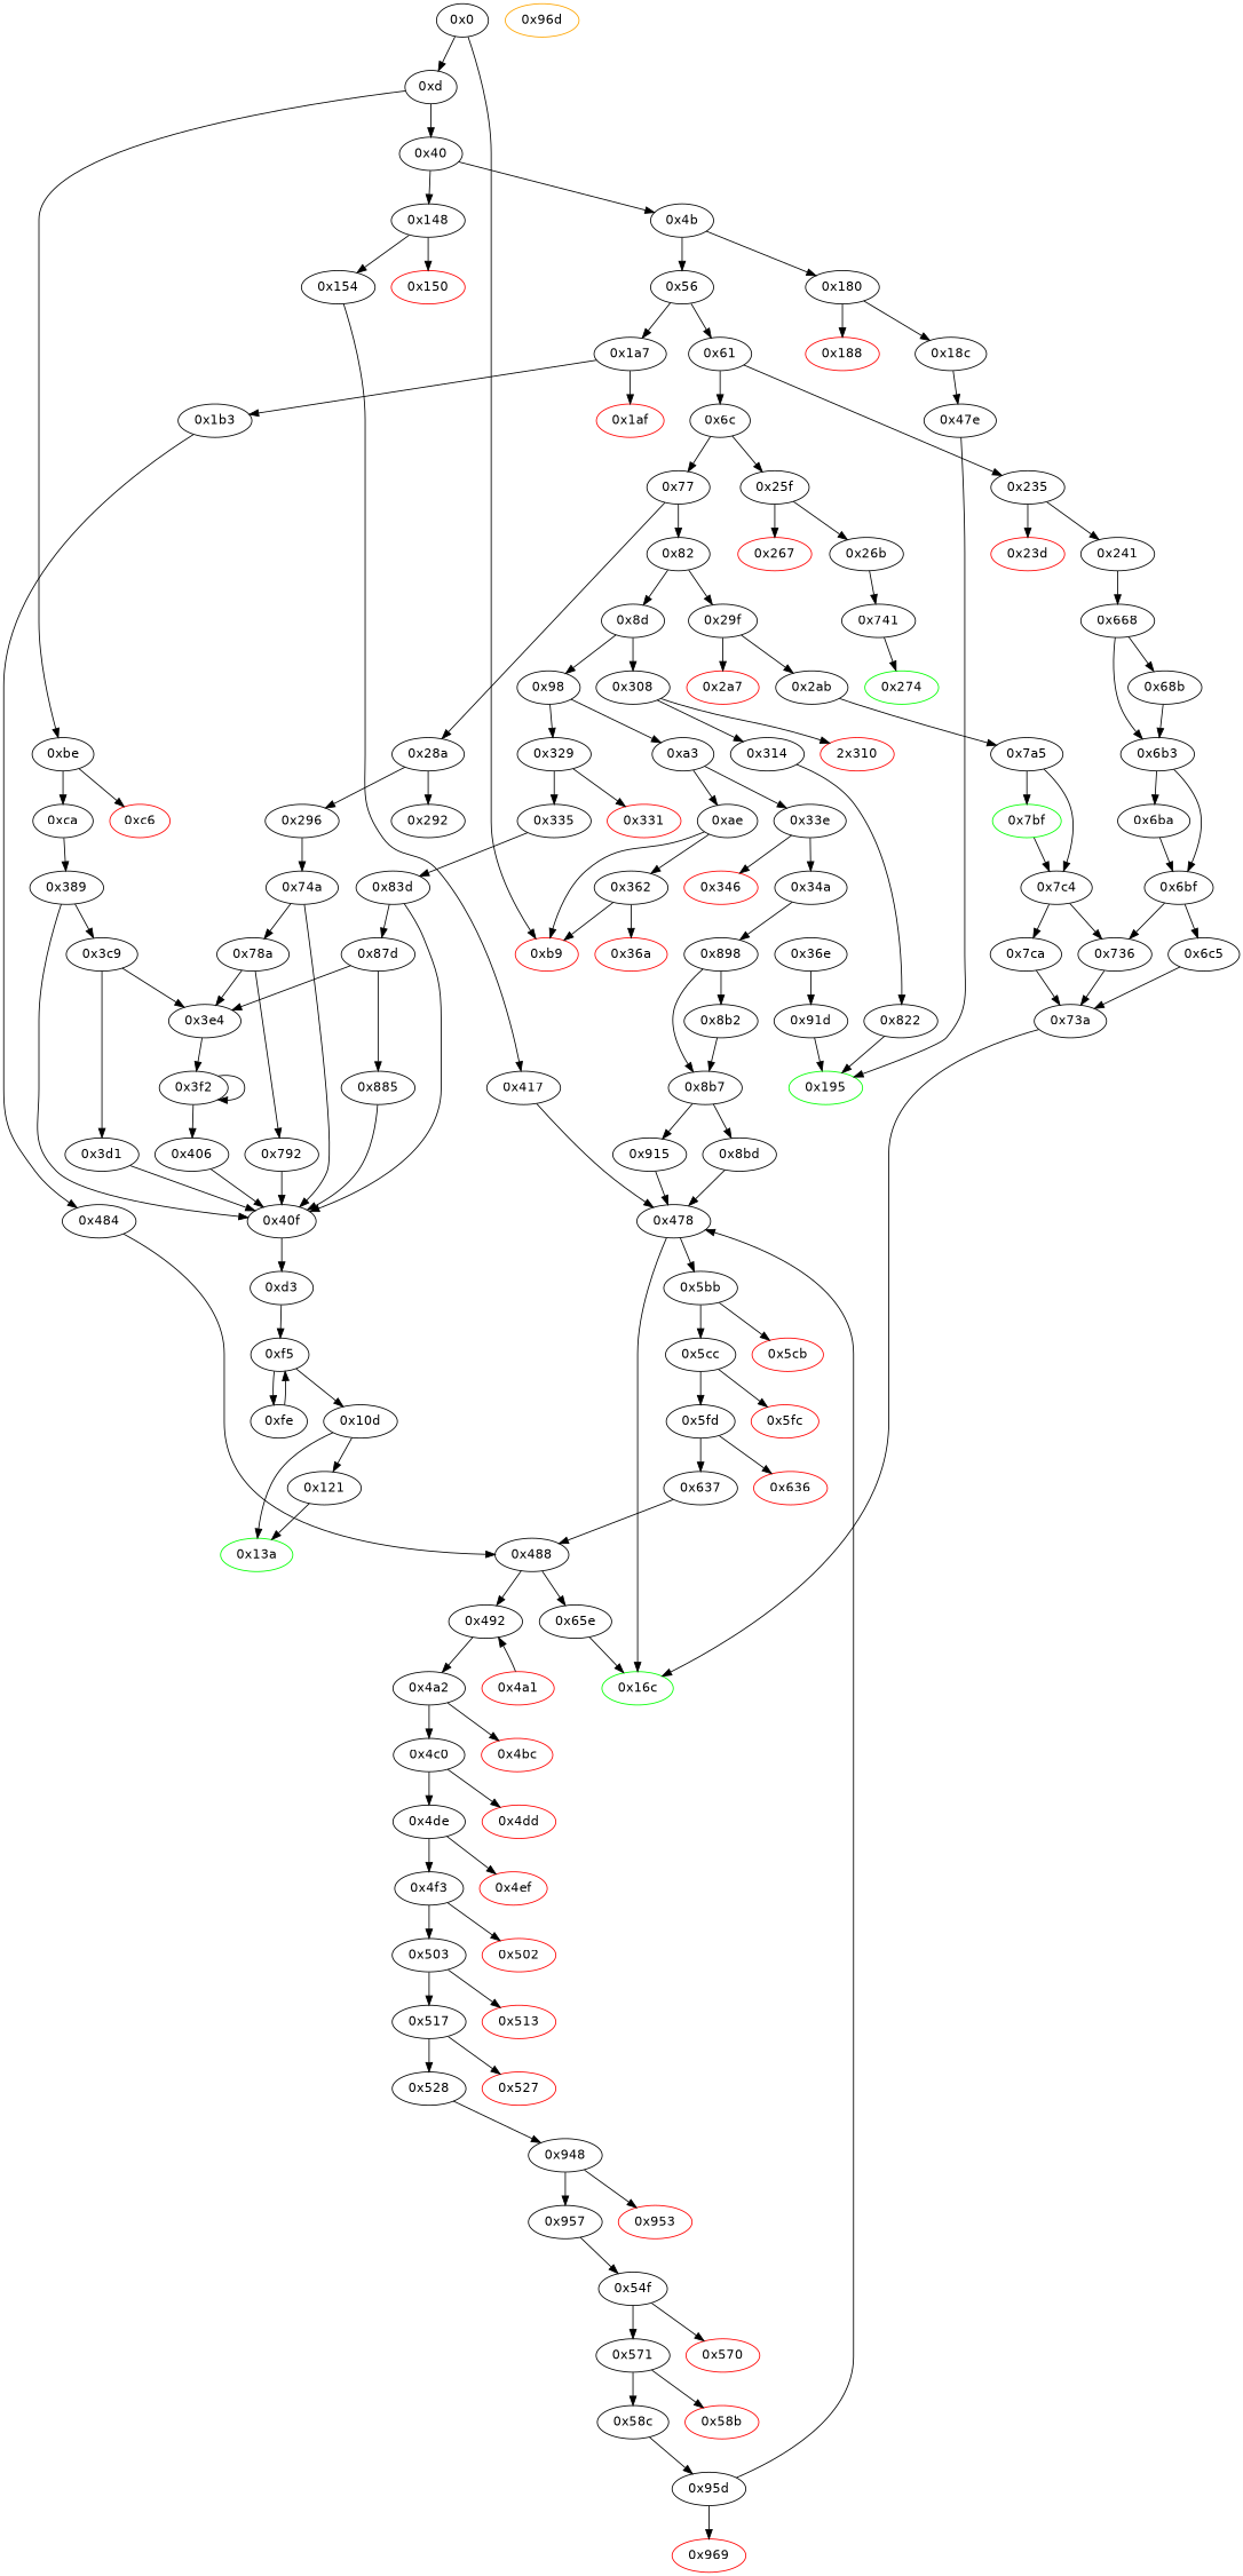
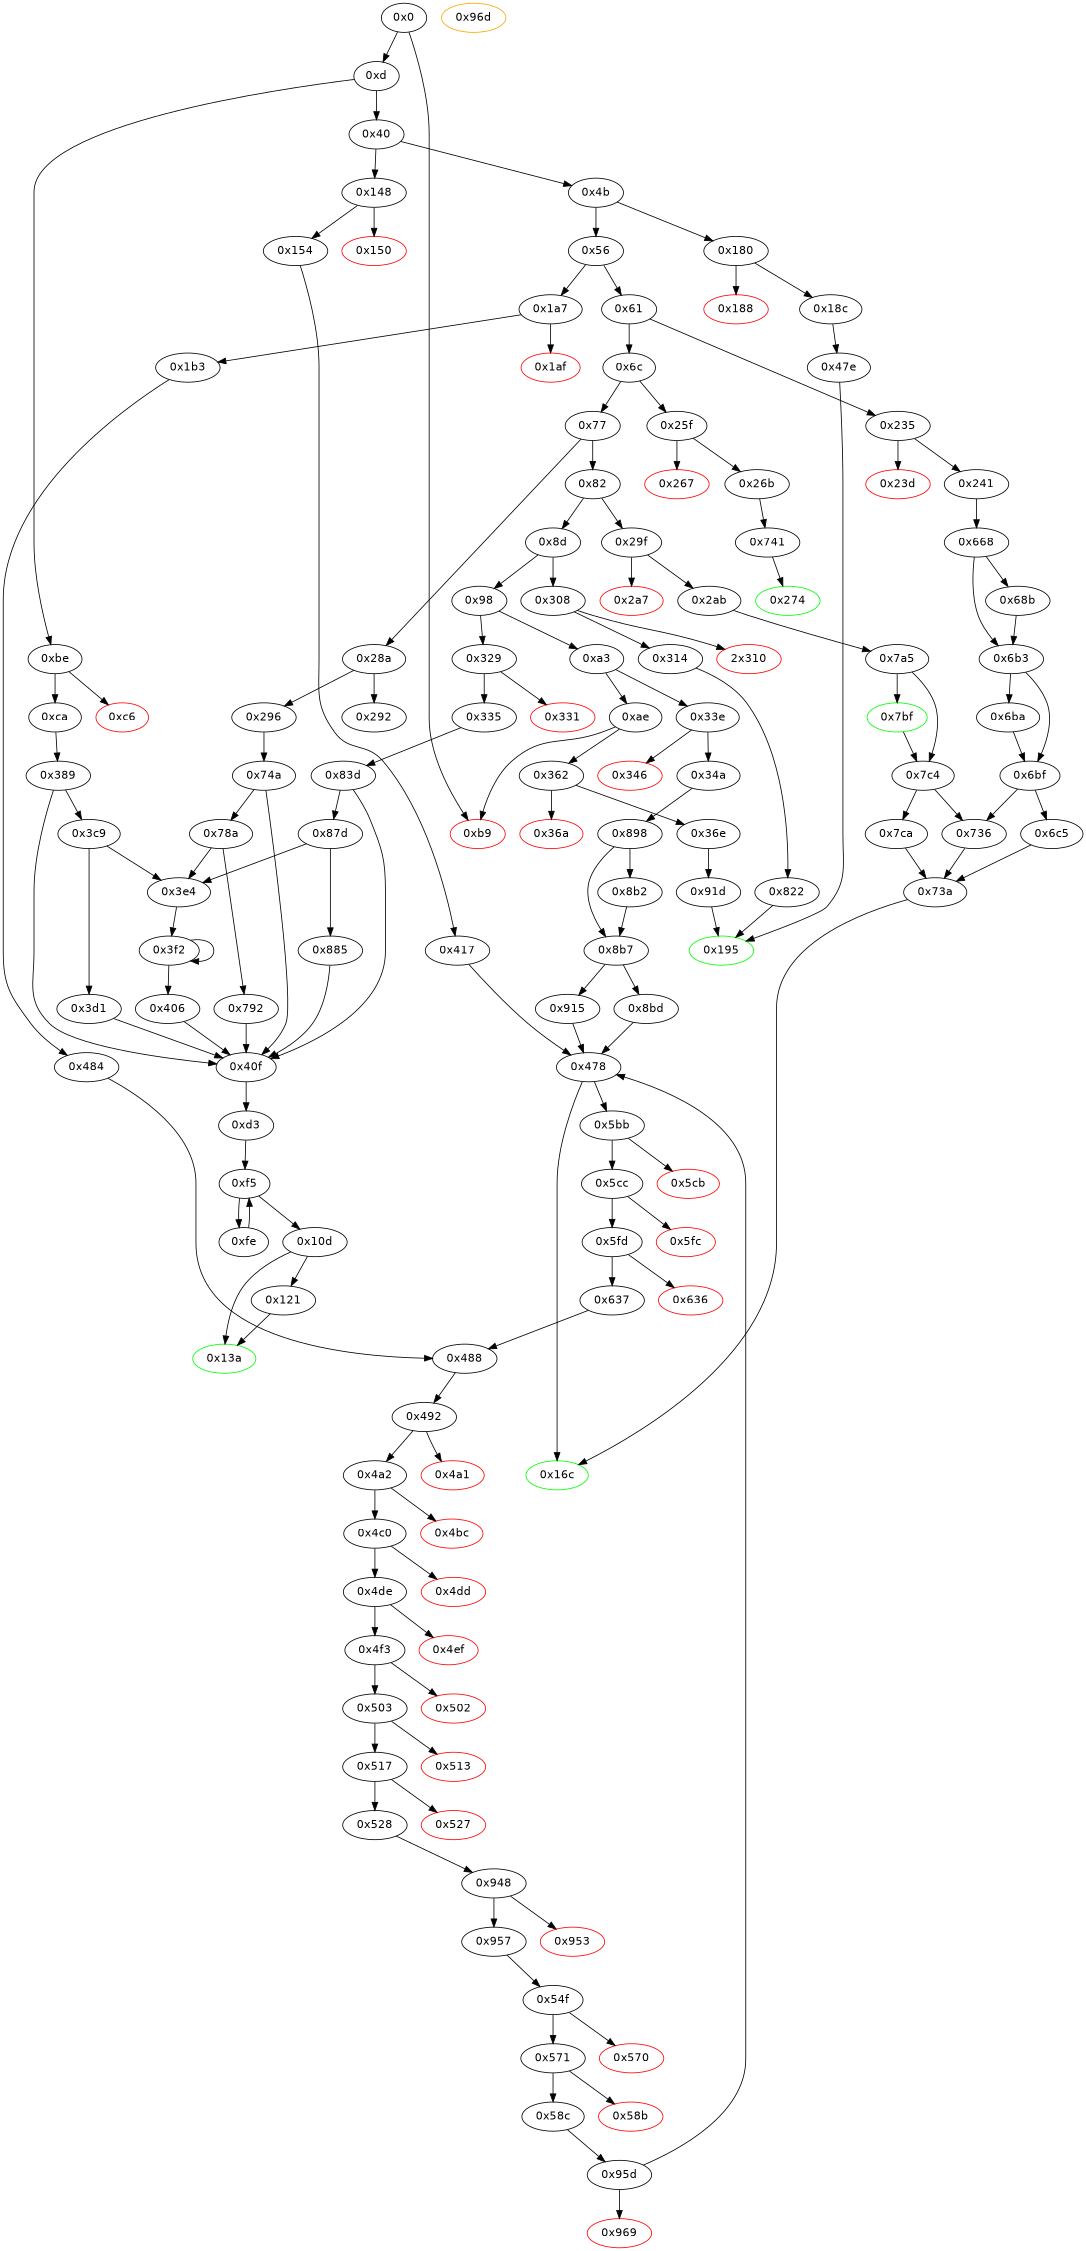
  digraph {
    fontname="DejaVu Sans"
    node [fillcolor=white fontname="DejaVu Sans" style=filled]
    edge [fontname="DejaVu Sans"]
    "0x7c4"
    "0x736"
    "0x7ca"
    "0x73a"
    "0x308"
    "0x314"
    n7 [color=red label="2x310"]
    "0x822"
    "0x417"
    "0x478"
    "0x16c" [color=green]
    "0x5bb"
    "0x96d" [color=orange]
    "0x36a" [color=red]
    "0x362"
    "0x36e"
    "0x91d"
    "0x331" [color=red]
    "0x267" [color=red]
    "0x6ba"
    "0x6bf"
    "0x6c5"
    "0x78a"
    "0x792"
    "0x3e4"
    "0x40f"
    "0x3f2"
    "0x26b"
    "0x741"
    "0x274" [color=green]
    "0x2ab"
    "0x7a5"
    "0x7bf" [color=green]
    "0x8b2"
    "0x8b7"
    "0x915"
    "0x8bd"
    "0x58c"
    "0x95d"
    "0x969" [color=red]
    "0x13a" [color=green]
    "0x121"
    "0x68b"
    "0x6b3"
    "0x346" [color=red]
    "0x33e"
    "0x34a"
    "0x898"
    "0x329"
    "0x335"
    "0x83d"
    "0x502" [color=red]
    "0xd"
    "0x40"
    "0xbe"
    "0x148"
    "0x4b"
    "0xc6" [color=red]
    "0xca"
    "0x150" [color=red]
    "0x957"
    "0x54f"
    "0x571"
    "0x570" [color=red]
    "0xae"
    "0xb9" [color=red]
    "0x87d"
    "0x885"
    "0x4a1" [color=red]
    "0x527" [color=red]
    "0x517"
    "0x528"
    "0x948"
    "0xd3"
    "0x241"
    "0x668"
    "0x637"
    "0x488"
-   "0x65e"
    "0x492"
    "0x4a2"
    "0x389"
    "0x3c9"
    "0x3d1"
    "0x18c"
    "0x47e"
    "0x195" [color=green]
    "0x2a7" [color=red]
    "0x180"
    "0x188" [color=red]
    "0x292" [color=black]
    "0x1a7"
    "0x1b3"
    "0x1af" [color=red]
    "0x484"
    "0x58b" [color=red]
    "0x4bc" [color=red]
    "0x4c0"
    "0x4de"
    "0x4dd" [color=red]
    "0x82"
    "0x8d"
    "0x29f"
    "0x98"
    "0x5fc" [color=red]
    "0xf5"
    "0x10d"
    "0xfe"
    "0x0"
    "0x23d" [color=red]
    "0x296"
    "0x74a"
    "0x953" [color=red]
    "0x25f"
    "0x4f3"
    "0x503"
    "0x513" [color=red]
    "0x5cb" [color=red]
    "0x4ef" [color=red]
    "0x6c"
    "0x77"
    "0x28a"
    "0x235"
    "0x406"
    "0xa3"
    "0x5fd"
    "0x636" [color=red]
    "0x56"
    "0x61"
    "0x5cc"
    "0x154"
    "0x7c4" -> "0x736"
    "0x7c4" -> "0x7ca"
    "0x736" -> "0x73a"
    "0x7ca" -> "0x73a"
    "0x73a" -> "0x16c"
    "0x308" -> "0x314"
    "0x308" -> n7
    "0x314" -> "0x822"
    "0x822" -> "0x195"
    "0x417" -> "0x478"
    "0x478" -> "0x16c"
    "0x478" -> "0x5bb"
    "0x5bb" -> "0x5cb"
    "0x5bb" -> "0x5cc"
    "0x362" -> "0x36a"
-   "0x362" -> "0xb9"
+   "0x362" -> "0x36e"
    "0x36e" -> "0x91d"
    "0x91d" -> "0x195"
    "0x6ba" -> "0x6bf"
    "0x6bf" -> "0x736"
    "0x6bf" -> "0x6c5"
    "0x6c5" -> "0x73a"
    "0x78a" -> "0x792"
    "0x78a" -> "0x3e4"
    "0x792" -> "0x40f"
    "0x3e4" -> "0x3f2"
    "0x40f" -> "0xd3"
    "0x3f2" -> "0x3f2"
    "0x3f2" -> "0x406"
    "0x26b" -> "0x741"
    "0x741" -> "0x274"
    "0x2ab" -> "0x7a5"
    "0x7a5" -> "0x7c4"
    "0x7a5" -> "0x7bf"
    "0x7bf" -> "0x7c4"
    "0x8b2" -> "0x8b7"
    "0x8b7" -> "0x915"
    "0x8b7" -> "0x8bd"
    "0x915" -> "0x478"
    "0x8bd" -> "0x478"
    "0x58c" -> "0x95d"
    "0x95d" -> "0x478"
    "0x95d" -> "0x969"
    "0x121" -> "0x13a"
    "0x68b" -> "0x6b3"
    "0x6b3" -> "0x6ba"
    "0x6b3" -> "0x6bf"
    "0x33e" -> "0x346"
    "0x33e" -> "0x34a"
    "0x34a" -> "0x898"
    "0x898" -> "0x8b2"
    "0x898" -> "0x8b7"
    "0x329" -> "0x331"
    "0x329" -> "0x335"
    "0x335" -> "0x83d"
    "0x83d" -> "0x40f"
    "0x83d" -> "0x87d"
    "0xd" -> "0x40"
    "0xd" -> "0xbe"
    "0x40" -> "0x148"
    "0x40" -> "0x4b"
    "0xbe" -> "0xc6"
    "0xbe" -> "0xca"
    "0x148" -> "0x150"
    "0x148" -> "0x154"
    "0x4b" -> "0x180"
    "0x4b" -> "0x56"
    "0xca" -> "0x389"
    "0x957" -> "0x54f"
    "0x54f" -> "0x571"
    "0x54f" -> "0x570"
    "0x571" -> "0x58c"
    "0x571" -> "0x58b"
    "0xae" -> "0x362"
    "0xae" -> "0xb9"
    "0x87d" -> "0x3e4"
    "0x87d" -> "0x885"
    "0x885" -> "0x40f"
    "0x517" -> "0x527"
    "0x517" -> "0x528"
    "0x528" -> "0x948"
    "0x948" -> "0x957"
    "0x948" -> "0x953"
    "0xd3" -> "0xf5"
    "0x241" -> "0x668"
    "0x668" -> "0x68b"
    "0x668" -> "0x6b3"
    "0x637" -> "0x488"
-   "0x488" -> "0x65e"
    "0x488" -> "0x492"
-   "0x65e" -> "0x16c"
-   "0x4a1" -> "0x492"
+   "0x492" -> "0x4a1"
    "0x492" -> "0x4a2"
    "0x4a2" -> "0x4bc"
    "0x4a2" -> "0x4c0"
    "0x389" -> "0x40f"
    "0x389" -> "0x3c9"
    "0x3c9" -> "0x3e4"
    "0x3c9" -> "0x3d1"
    "0x3d1" -> "0x40f"
    "0x18c" -> "0x47e"
    "0x47e" -> "0x195"
    "0x180" -> "0x18c"
    "0x180" -> "0x188"
    "0x1a7" -> "0x1b3"
    "0x1a7" -> "0x1af"
    "0x1b3" -> "0x484"
    "0x484" -> "0x488"
    "0x4c0" -> "0x4de"
    "0x4c0" -> "0x4dd"
    "0x4de" -> "0x4f3"
    "0x4de" -> "0x4ef"
    "0x82" -> "0x8d"
    "0x82" -> "0x29f"
    "0x8d" -> "0x308"
    "0x8d" -> "0x98"
    "0x29f" -> "0x2ab"
    "0x29f" -> "0x2a7"
    "0x98" -> "0x329"
    "0x98" -> "0xa3"
    "0xf5" -> "0x10d"
    "0xf5" -> "0xfe"
    "0x10d" -> "0x13a"
    "0x10d" -> "0x121"
    "0xfe" -> "0xf5"
    "0x0" -> "0xd"
    "0x0" -> "0xb9"
    "0x296" -> "0x74a"
    "0x74a" -> "0x78a"
    "0x74a" -> "0x40f"
    "0x25f" -> "0x267"
    "0x25f" -> "0x26b"
    "0x4f3" -> "0x502"
    "0x4f3" -> "0x503"
    "0x503" -> "0x517"
    "0x503" -> "0x513"
    "0x6c" -> "0x25f"
    "0x6c" -> "0x77"
    "0x77" -> "0x82"
    "0x77" -> "0x28a"
    "0x28a" -> "0x292"
    "0x28a" -> "0x296"
    "0x235" -> "0x241"
    "0x235" -> "0x23d"
    "0x406" -> "0x40f"
    "0xa3" -> "0x33e"
    "0xa3" -> "0xae"
    "0x5fd" -> "0x637"
    "0x5fd" -> "0x636"
    "0x56" -> "0x1a7"
    "0x56" -> "0x61"
    "0x61" -> "0x6c"
    "0x61" -> "0x235"
    "0x5cc" -> "0x5fc"
    "0x5cc" -> "0x5fd"
    "0x154" -> "0x417"
  }
